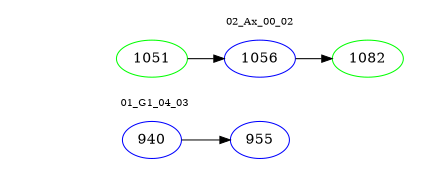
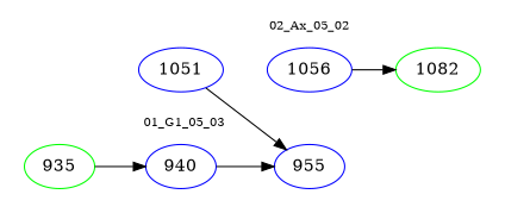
  digraph {
    rankdir=LR
    node [color=green]
    edge [color=black]
-   n1 [label=1051]
+   n1 [color=blue label=1051]
    n2 [color=blue label=1056]
    n3 [label=1082]
+   n4 [label=935]
    n5 [color=blue label=940]
    n6 [color=blue label=955]
    subgraph cluster_1 {
      color=white
      fontsize=10
-     label="02_Ax_00_02"
+     label="02_Ax_05_02"
      n1
      n2
      n3
    }
    subgraph cluster_2 {
      color=white
      fontsize=10
-     label="01_G1_04_03"
+     label="01_G1_05_03"
+     n4
      n5
      n6
    }
-   n1 -> n2
+   n1 -> n6
    n2 -> n3
+   n4 -> n5
    n5 -> n6
  }
